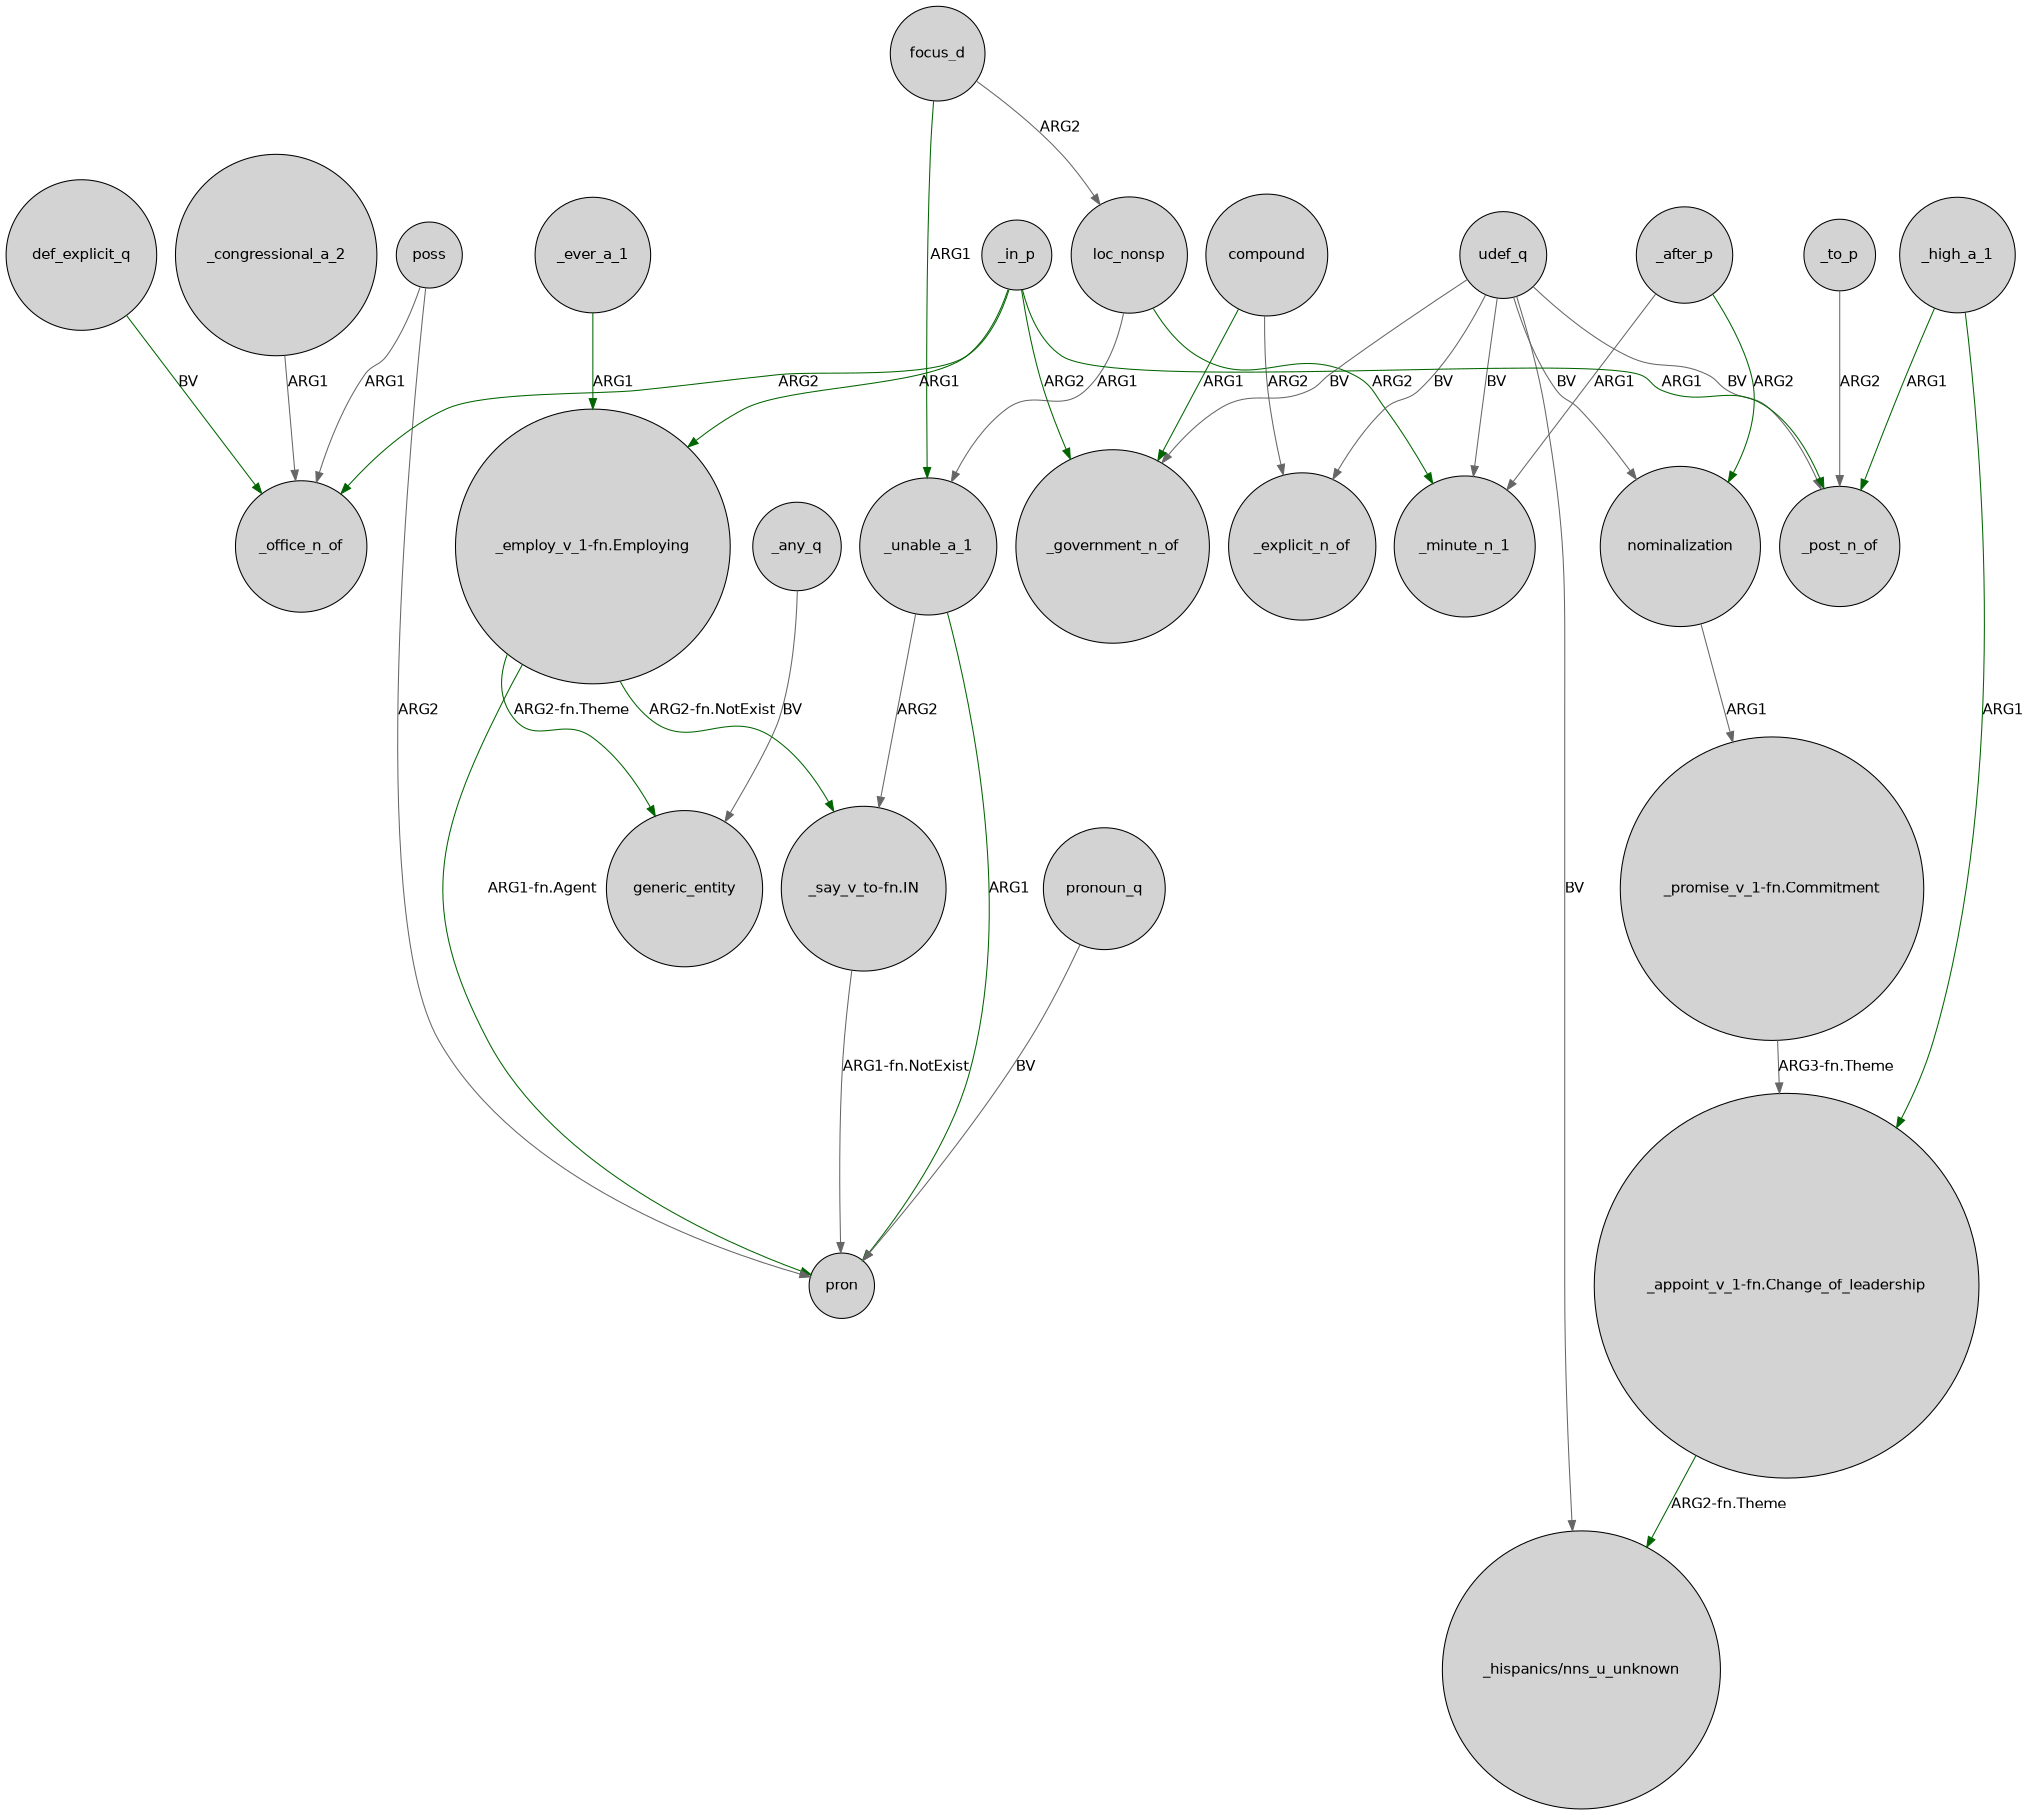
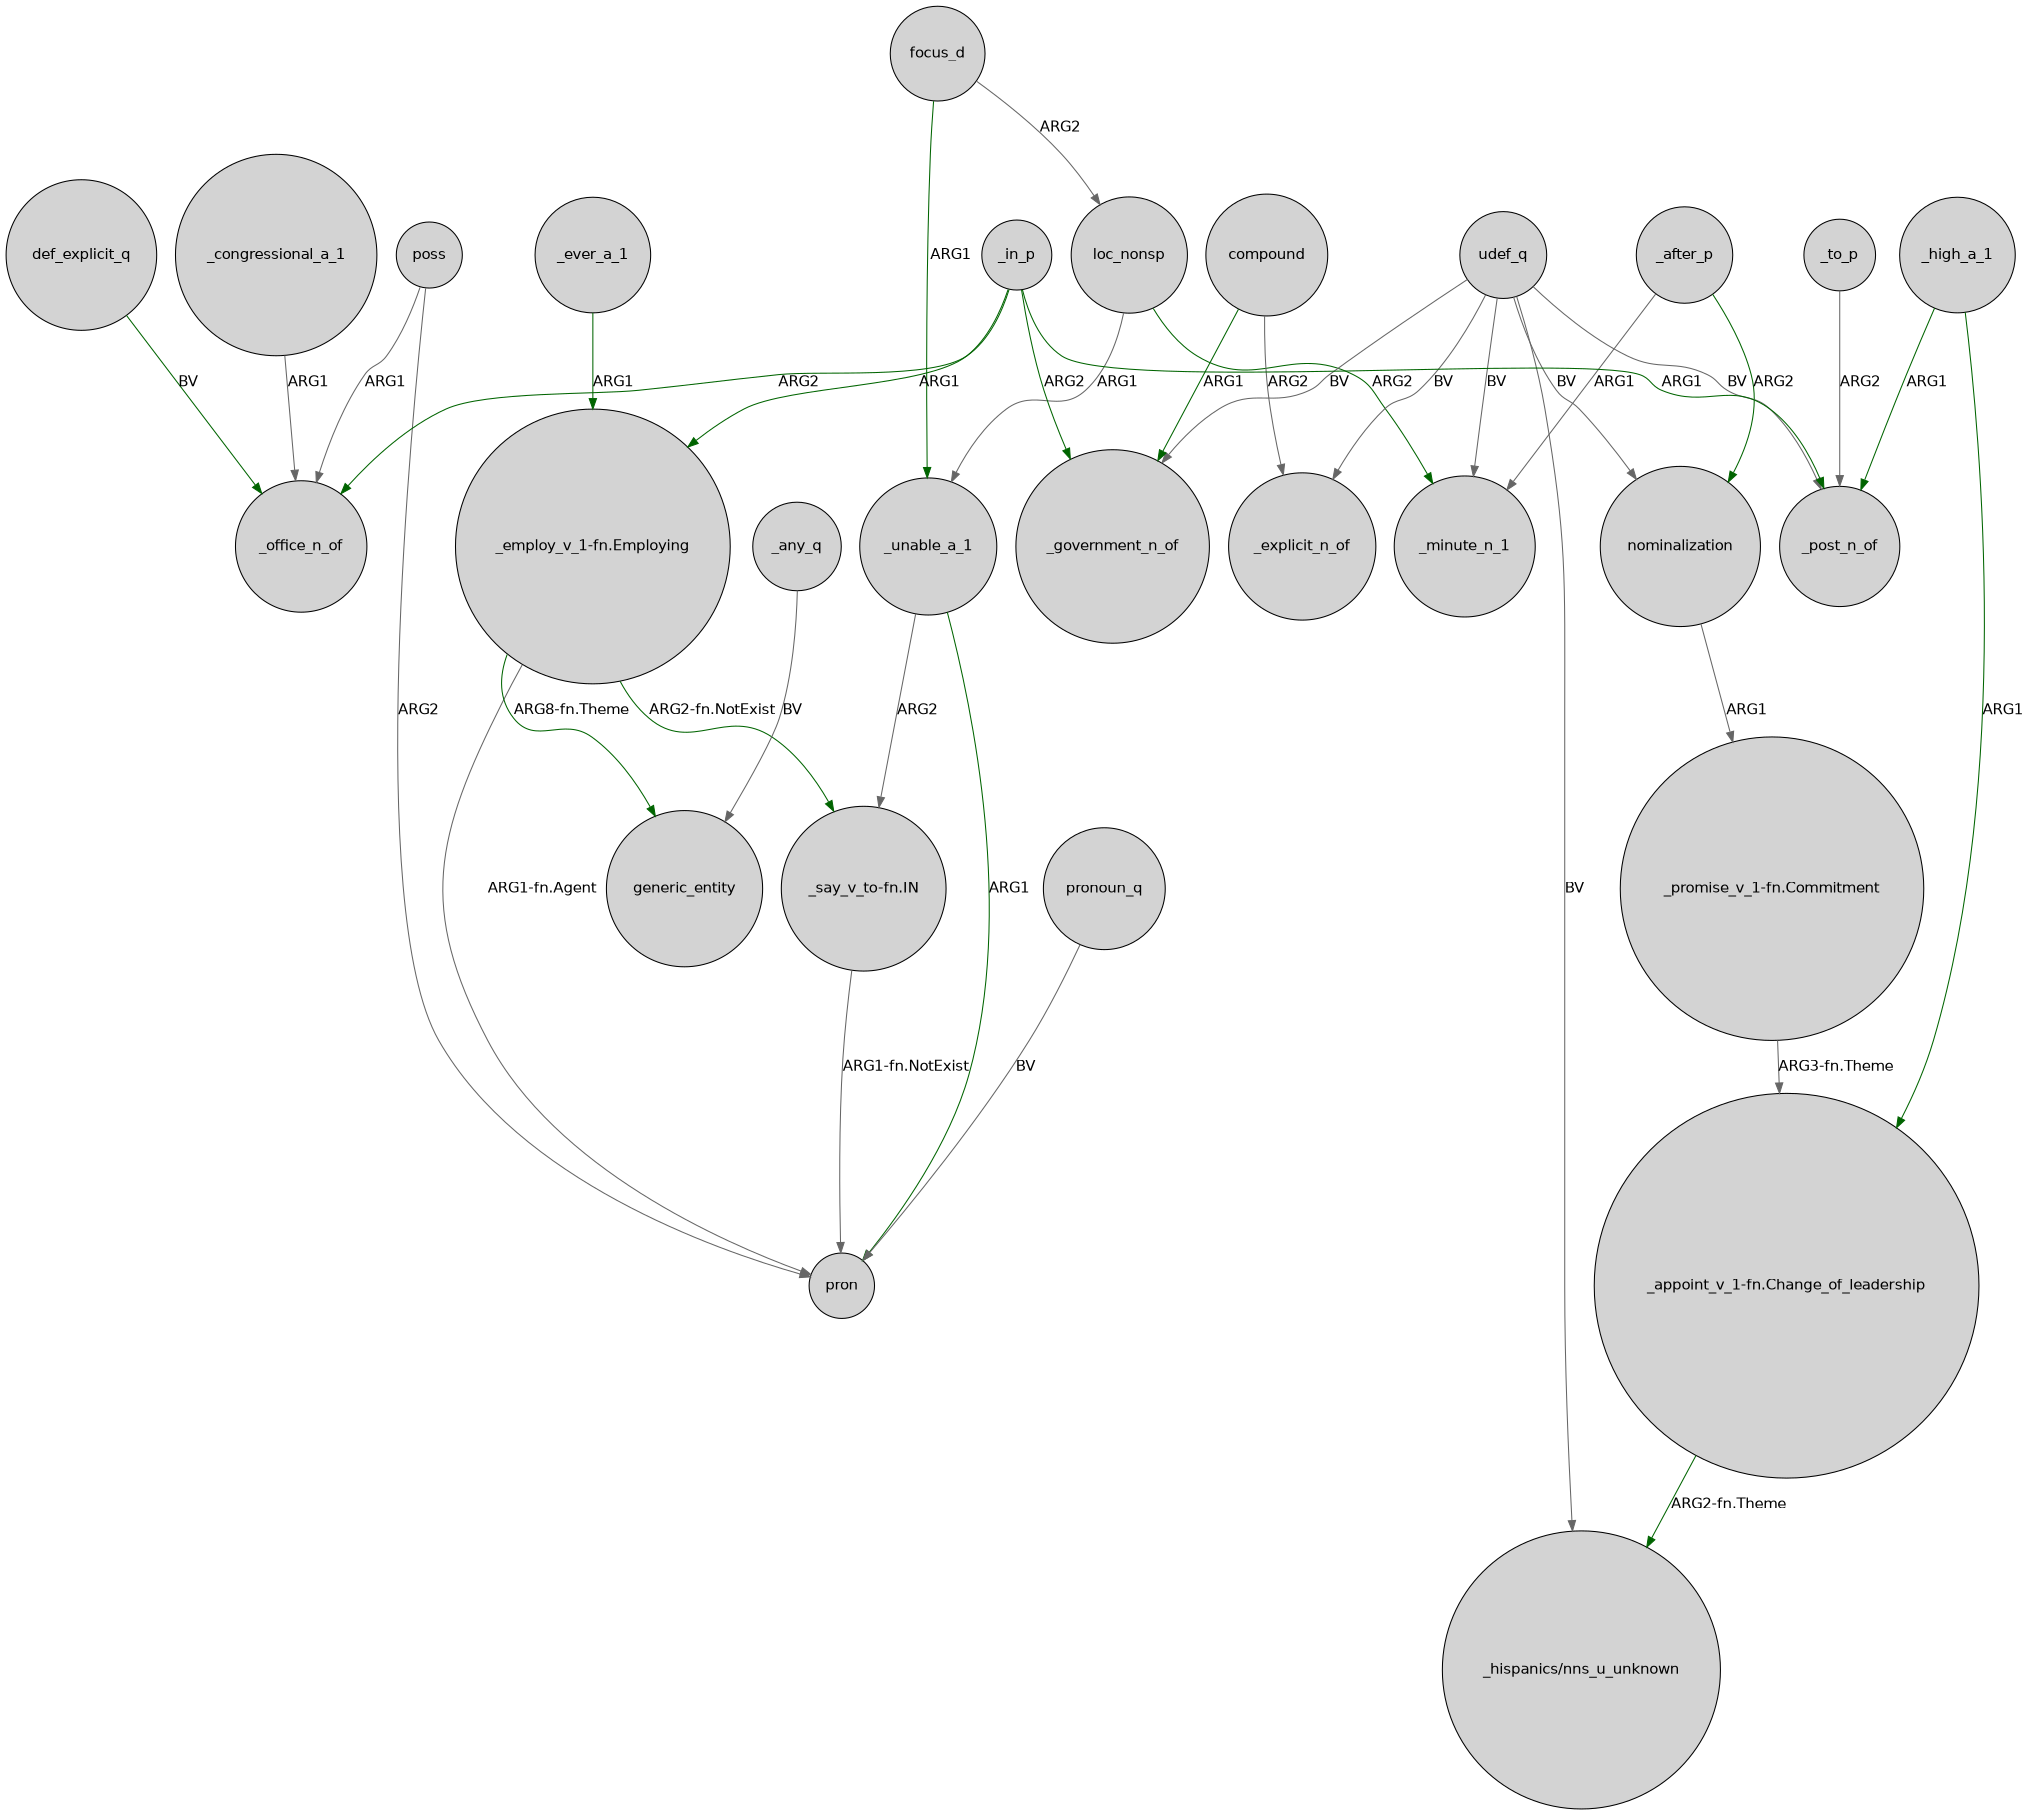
  digraph {
    fontname="DejaVu Sans"
    node [fontname="DejaVu Sans" shape=circle style=filled]
    edge [color=gray40 fontname="DejaVu Sans"]
    focus_d
    loc_nonsp
    _unable_a_1
    _minute_n_1
    pron
    "_say_v_to-fn.IN"
    "_promise_v_1-fn.Commitment"
    "_appoint_v_1-fn.Change_of_leadership"
    "_hispanics/nns_u_unknown"
    "_employ_v_1-fn.Employing"
    generic_entity
    _after_p
    nominalization
    poss
    _office_n_of
    udef_q
    _government_n_of
    n18 [label=_explicit_n_of]
    _post_n_of
    compound
    _in_p
    def_explicit_q
    pronoun_q
    _ever_a_1
    _to_p
    _any_q
    _high_a_1
-   _congressional_a_1 [label=_congressional_a_2]
+   _congressional_a_1
    focus_d -> loc_nonsp [label=ARG2]
    focus_d -> _unable_a_1 [color=darkgreen label=ARG1]
    loc_nonsp -> _unable_a_1 [label=ARG1]
    loc_nonsp -> _minute_n_1 [color=darkgreen label=ARG2]
    _unable_a_1 -> pron [color=darkgreen label=ARG1]
    _unable_a_1 -> "_say_v_to-fn.IN" [label=ARG2]
    "_say_v_to-fn.IN" -> pron [label="ARG1-fn.NotExist"]
    "_promise_v_1-fn.Commitment" -> "_appoint_v_1-fn.Change_of_leadership" [label="ARG3-fn.Theme"]
    "_appoint_v_1-fn.Change_of_leadership" -> "_hispanics/nns_u_unknown" [color=darkgreen label="ARG2-fn.Theme"]
-   "_employ_v_1-fn.Employing" -> pron [color=darkgreen label="ARG1-fn.Agent"]
+   "_employ_v_1-fn.Employing" -> pron [label="ARG1-fn.Agent"]
    "_employ_v_1-fn.Employing" -> "_say_v_to-fn.IN" [color=darkgreen label="ARG2-fn.NotExist"]
-   "_employ_v_1-fn.Employing" -> generic_entity [color=darkgreen label="ARG2-fn.Theme"]
+   "_employ_v_1-fn.Employing" -> generic_entity [color=darkgreen label="ARG8-fn.Theme"]
    _after_p -> _minute_n_1 [label=ARG1]
    _after_p -> nominalization [color=darkgreen label=ARG2]
    nominalization -> "_promise_v_1-fn.Commitment" [label=ARG1]
    poss -> pron [label=ARG2]
    poss -> _office_n_of [label=ARG1]
    udef_q -> _minute_n_1 [label=BV]
    udef_q -> "_hispanics/nns_u_unknown" [label=BV]
    udef_q -> nominalization [label=BV]
    udef_q -> _government_n_of [label=BV]
    udef_q -> n18 [label=BV]
    udef_q -> _post_n_of [label=BV]
    compound -> _government_n_of [color=darkgreen label=ARG1]
    compound -> n18 [label=ARG2]
    _in_p -> "_employ_v_1-fn.Employing" [color=darkgreen label=ARG1]
    _in_p -> _office_n_of [color=darkgreen label=ARG2]
    _in_p -> _government_n_of [color=darkgreen label=ARG2]
    _in_p -> _post_n_of [color=darkgreen label=ARG1]
    def_explicit_q -> _office_n_of [color=darkgreen label=BV]
    pronoun_q -> pron [label=BV]
    _ever_a_1 -> "_employ_v_1-fn.Employing" [color=darkgreen label=ARG1]
    _to_p -> _post_n_of [label=ARG2]
    _any_q -> generic_entity [label=BV]
    _high_a_1 -> "_appoint_v_1-fn.Change_of_leadership" [color=darkgreen label=ARG1]
    _high_a_1 -> _post_n_of [color=darkgreen label=ARG1]
    _congressional_a_1 -> _office_n_of [label=ARG1]
  }
